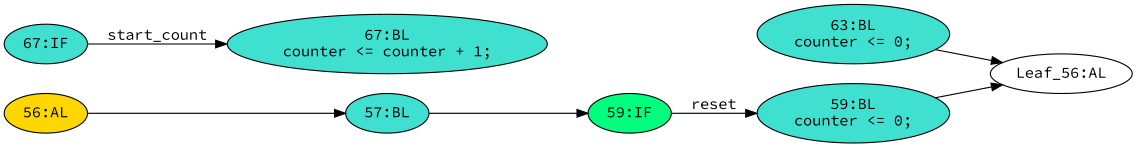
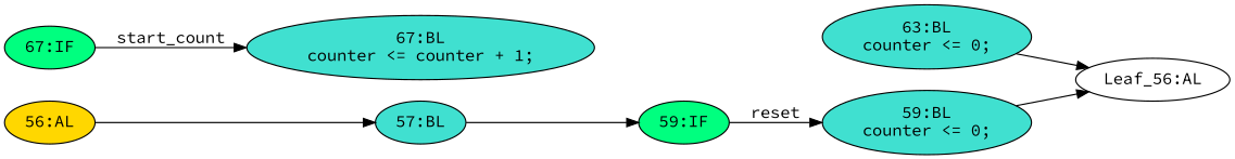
  strict digraph {
    fontname="Source Code Pro"
    rankdir=LR
    node [fillcolor=turquoise fontname="Source Code Pro" statements="[]" style=filled typ=Block]
    edge [cond="[]" fontname="Source Code Pro" lineno=None]
    n1 [ast="<pyverilog.vparser.ast.Block object at 0x7fb289ed8dd0>" label="63:BL\ncounter <= 0;" statements="[<pyverilog.vparser.ast.NonblockingSubstitution object at 0x7fb289ed81d0>]"]
    n2 [def_var="['counter']" label="Leaf_56:AL" fillcolor="" statements="" style="" typ=""]
    n3 [ast="<pyverilog.vparser.ast.Block object at 0x7fb289ed8e10>" label="57:BL"]
    n4 [ast="<pyverilog.vparser.ast.IfStatement object at 0x7fb289ed8e50>" fillcolor=springgreen label="59:IF" typ=IfStatement]
    n5 [ast="<pyverilog.vparser.ast.Block object at 0x7fb289eba2d0>" label="59:BL\ncounter <= 0;" statements="[<pyverilog.vparser.ast.NonblockingSubstitution object at 0x7fb289eba310>]"]
    n6 [ast="<pyverilog.vparser.ast.Block object at 0x7fb289ed8f90>" label="67:BL\ncounter <= counter + 1;" statements="[<pyverilog.vparser.ast.NonblockingSubstitution object at 0x7fb289ed8fd0>]"]
    n7 [ast="<pyverilog.vparser.ast.Always object at 0x7fb289eba490>" clk_sens=True fillcolor=gold label="56:AL" sens="['clock', 'reset']" typ=Always use_var="['reset', 'counter', 'start_count', 'max_count']"]
-   n8 [ast="<pyverilog.vparser.ast.IfStatement object at 0x7fb289ed8f10>" label="67:IF" typ=IfStatement]
+   n8 [ast="<pyverilog.vparser.ast.IfStatement object at 0x7fb289ed8f10>" fillcolor=springgreen label="67:IF" typ=IfStatement]
    n1 -> n2
    n3 -> n4
    n4 -> n5 [cond="['reset']" label=reset lineno=59]
    n5 -> n2
    n7 -> n3
    n8 -> n6 [cond="['start_count']" label=start_count lineno=67]
  }
